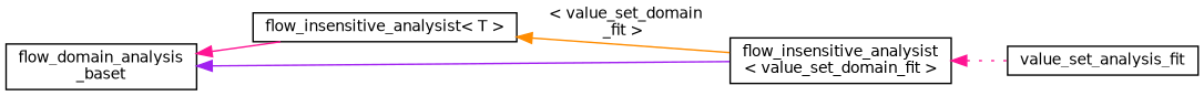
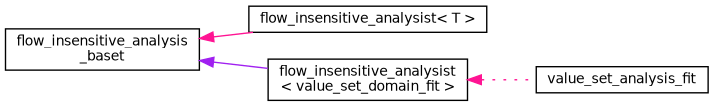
  digraph {
    rankdir=LR
    node [color=black fillcolor=white fontname=Helvetica fontsize=10 shape=record style=filled]
    edge [color=deeppink dir=back fontname=Helvetica fontsize=10 labelfontname=Helvetica labelfontsize=10 style=solid]
-   n1 [fontcolor=black height=0.2 label="flow_domain_analysis\l_baset" width=0.4]
+   n1 [fontcolor=black height=0.2 label="flow_insensitive_analysis\l_baset" width=0.4]
    n2 [height=0.2 label="flow_insensitive_analysist\< T \>" width=0.4]
    n3 [height=0.2 label="flow_insensitive_analysist\l\< value_set_domain_fit \>" width=0.4]
    n4 [height=0.2 label=value_set_analysis_fit width=0.4]
    n1 -> n2
    n1 -> n3 [color=purple]
-   n2 -> n3 [color=darkorange label=" \< value_set_domain\l_fit \>"]
    n3 -> n4 [style=dotted]
  }
